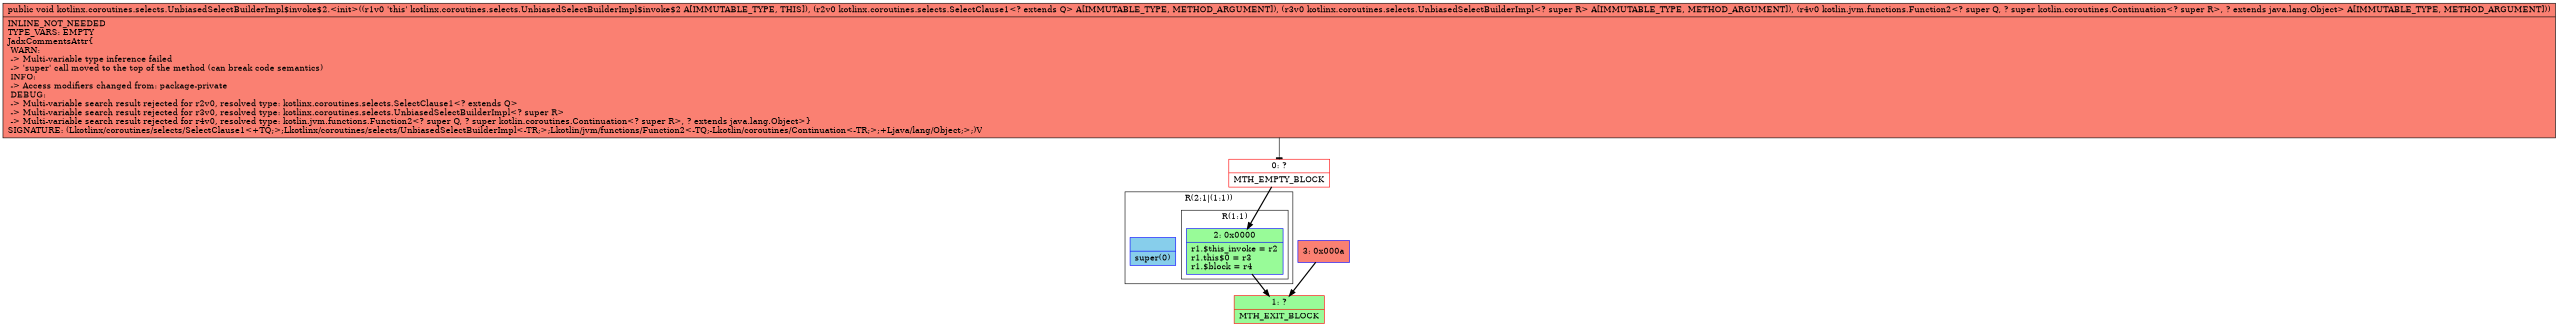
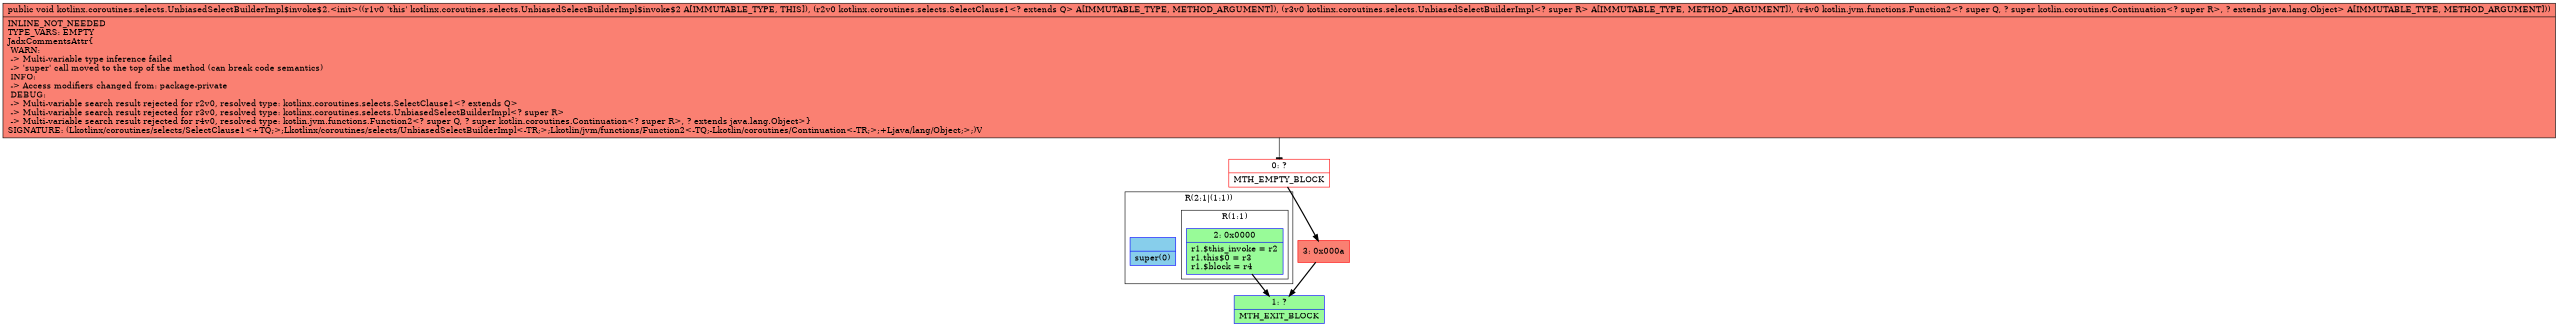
  digraph {
    node [color=red fillcolor=palegreen shape=record style=filled]
    edge [arrowhead=normal style=bold]
    n1 [color=blue label="{2\:\ 0x0000|r1.$this_invoke = r2\lr1.this$0 = r3\lr1.$block = r4\l}"]
    n2 [color=blue fillcolor=skyblue label="{|super(0)\l}"]
-   n3 [label="{1\:\ ?|MTH_EXIT_BLOCK\l}"]
-   n4 [color=blue fillcolor=salmon label="{3\:\ 0x000a}"]
+   n3 [color=blue label="{1\:\ ?|MTH_EXIT_BLOCK\l}"]
+   n4 [fillcolor=salmon label="{3\:\ 0x000a}"]
    n5 [fillcolor=white label="{0\:\ ?|MTH_EMPTY_BLOCK\l}"]
    n6 [fillcolor=salmon label="{public void kotlinx.coroutines.selects.UnbiasedSelectBuilderImpl$invoke$2.\<init\>((r1v0 'this' kotlinx.coroutines.selects.UnbiasedSelectBuilderImpl$invoke$2 A[IMMUTABLE_TYPE, THIS]), (r2v0 kotlinx.coroutines.selects.SelectClause1\<? extends Q\> A[IMMUTABLE_TYPE, METHOD_ARGUMENT]), (r3v0 kotlinx.coroutines.selects.UnbiasedSelectBuilderImpl\<? super R\> A[IMMUTABLE_TYPE, METHOD_ARGUMENT]), (r4v0 kotlin.jvm.functions.Function2\<? super Q, ? super kotlin.coroutines.Continuation\<? super R\>, ? extends java.lang.Object\> A[IMMUTABLE_TYPE, METHOD_ARGUMENT]))  | INLINE_NOT_NEEDED\lTYPE_VARS: EMPTY\lJadxCommentsAttr\{\l WARN: \l \-\> Multi\-variable type inference failed\l \-\> 'super' call moved to the top of the method (can break code semantics)\l INFO: \l \-\> Access modifiers changed from: package\-private\l DEBUG: \l \-\> Multi\-variable search result rejected for r2v0, resolved type: kotlinx.coroutines.selects.SelectClause1\<? extends Q\>\l \-\> Multi\-variable search result rejected for r3v0, resolved type: kotlinx.coroutines.selects.UnbiasedSelectBuilderImpl\<? super R\>\l \-\> Multi\-variable search result rejected for r4v0, resolved type: kotlin.jvm.functions.Function2\<? super Q, ? super kotlin.coroutines.Continuation\<? super R\>, ? extends java.lang.Object\>\}\lSIGNATURE: (Lkotlinx\/coroutines\/selects\/SelectClause1\<+TQ;\>;Lkotlinx\/coroutines\/selects\/UnbiasedSelectBuilderImpl\<\-TR;\>;Lkotlin\/jvm\/functions\/Function2\<\-TQ;\-Lkotlin\/coroutines\/Continuation\<\-TR;\>;+Ljava\/lang\/Object;\>;)V\l}" color=""]
    subgraph cluster_1 {
      label="R(2:1|(1:1))"
      n2
      subgraph cluster_2 {
        label="R(1:1)"
        n1
      }
    }
    n1 -> n3
    n4 -> n3
-   n5 -> n1
+   n5 -> n4
    n6 -> n5 [arrowhead=tee style=solid]
  }
